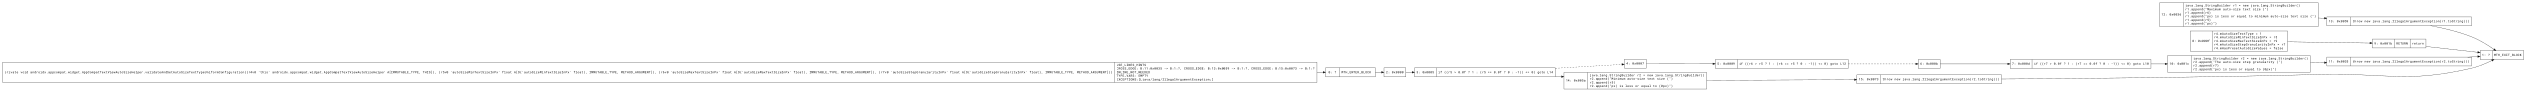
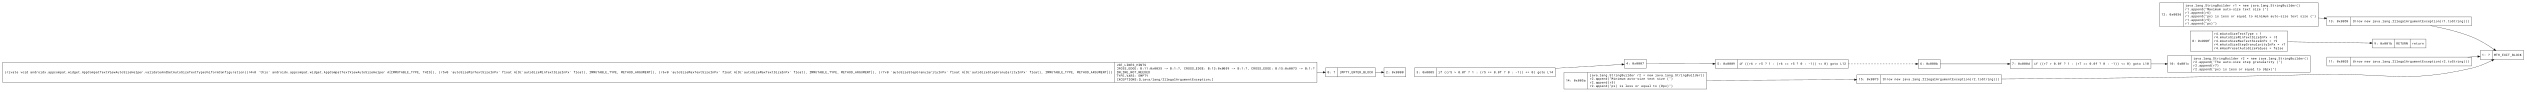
  digraph {
    fontname="Roboto Mono"
    rankdir=LR
    node [fontname="Roboto Mono" shape=record]
    edge [fontname="Roboto Mono"]
-   n1 [label="{0\:\ ?|MTH_ENTER_BLOCK\l}"]
+   n1 [label="{0\:\ ?|EMPTY_ENTER_BLOCK\l}"]
    n2 [label="{2\:\ 0x0000}"]
    n3 [label="{3\:\ 0x0005|if ((r5 \> 0.0f ? 1 : (r5 == 0.0f ? 0 : \-1)) \<= 0) goto L14\l}"]
    n4 [label="{4\:\ 0x0007}"]
    n5 [label="{14\:\ 0x005a|java.lang.StringBuilder r2 = new java.lang.StringBuilder()\lr2.append(\"Minimum auto\-size text size (\")\lr2.append(r5)\lr2.append(\"px) is less or equal to (0px)\")\l}"]
    n6 [label="{5\:\ 0x0009|if ((r6 \> r5 ? 1 : (r6 == r5 ? 0 : \-1)) \<= 0) goto L12\l}"]
    n7 [label="{15\:\ 0x0073|throw new java.lang.IllegalArgumentException(r2.toString())\l}"]
    n8 [label="{6\:\ 0x000b}"]
    n9 [label="{7\:\ 0x000d|if ((r7 \> 0.0f ? 1 : (r7 == 0.0f ? 0 : \-1)) \<= 0) goto L10\l}"]
    n10 [label="{12\:\ 0x0036|java.lang.StringBuilder r1 = new java.lang.StringBuilder()\lr1.append(\"Maximum auto\-size text size (\")\lr1.append(r6)\lr1.append(\"px) is less or equal to minimum auto\-size text size (\")\lr1.append(r5)\lr1.append(\"px)\")\l}"]
    n11 [label="{13\:\ 0x0059|throw new java.lang.IllegalArgumentException(r1.toString())\l}"]
    n12 [label="{10\:\ 0x001c|java.lang.StringBuilder r2 = new java.lang.StringBuilder()\lr2.append(\"The auto\-size step granularity (\")\lr2.append(r7)\lr2.append(\"px) is less or equal to (0px)\")\l}"]
    n13 [label="{8\:\ 0x000f|r4.mAutoSizeTextType = 1\lr4.mAutoSizeMinTextSizeInPx = r5\lr4.mAutoSizeMaxTextSizeInPx = r9\lr4.mAutoSizeStepGranularityInPx = r7\lr4.mHasPresetAutoSizeValues = false\l}"]
    n14 [label="{9\:\ 0x001b|RETURN\l|return\l}"]
    n15 [label="{11\:\ 0x0035|throw new java.lang.IllegalArgumentException(r2.toString())\l}"]
    n16 [label="{1\:\ ?|MTH_EXIT_BLOCK\l}"]
    n17 [label="{private void androidx.appcompat.widget.AppCompatTextViewAutoSizeHelper.validateAndSetAutoSizeTextTypeUniformConfiguration((r4v0 'this' androidx.appcompat.widget.AppCompatTextViewAutoSizeHelper A[IMMUTABLE_TYPE, THIS]), (r5v0 'autoSizeMinTextSizeInPx' float A[D('autoSizeMinTextSizeInPx' float), IMMUTABLE_TYPE, METHOD_ARGUMENT]), (r6v0 'autoSizeMaxTextSizeInPx' float A[D('autoSizeMaxTextSizeInPx' float), IMMUTABLE_TYPE, METHOD_ARGUMENT]), (r7v0 'autoSizeStepGranularityInPx' float A[D('autoSizeStepGranularityInPx' float), IMMUTABLE_TYPE, METHOD_ARGUMENT]))  | USE_LINES_HINTS\lCROSS_EDGE: B:11:0x0035 \-\> B:1:?, CROSS_EDGE: B:13:0x0059 \-\> B:1:?, CROSS_EDGE: B:15:0x0073 \-\> B:1:?\lINLINE_NOT_NEEDED\lTYPE_VARS: EMPTY\lEXCEPTIONS:[Ljava\/lang\/IllegalArgumentException;]\l}"]
    n1 -> n2
-   n2 -> n3
-   n3 -> n4 [style=dashed]
-   n3 -> n5
+   n3 -> n4 [style=solid]
    n4 -> n6
    n5 -> n7
    n6 -> n8 [style=dashed]
    n7 -> n16
    n8 -> n9
    n9 -> n12
    n10 -> n11
    n11 -> n16
-   n12 -> n15
    n13 -> n14
-   n14 -> n16
    n15 -> n16
    n17 -> n1
  }
